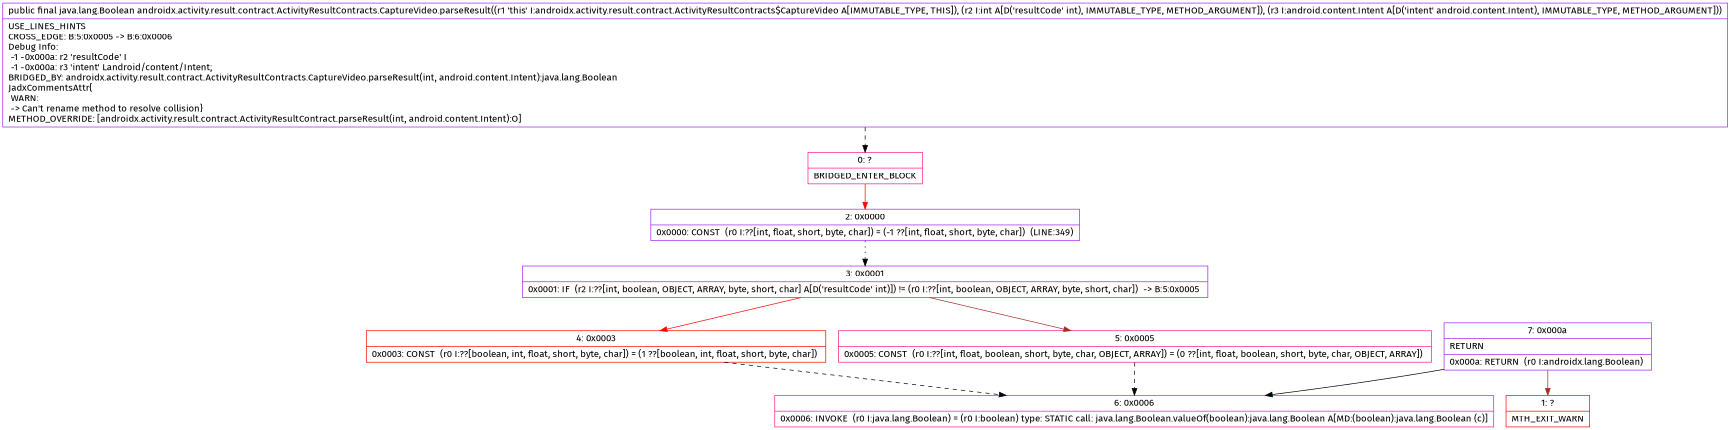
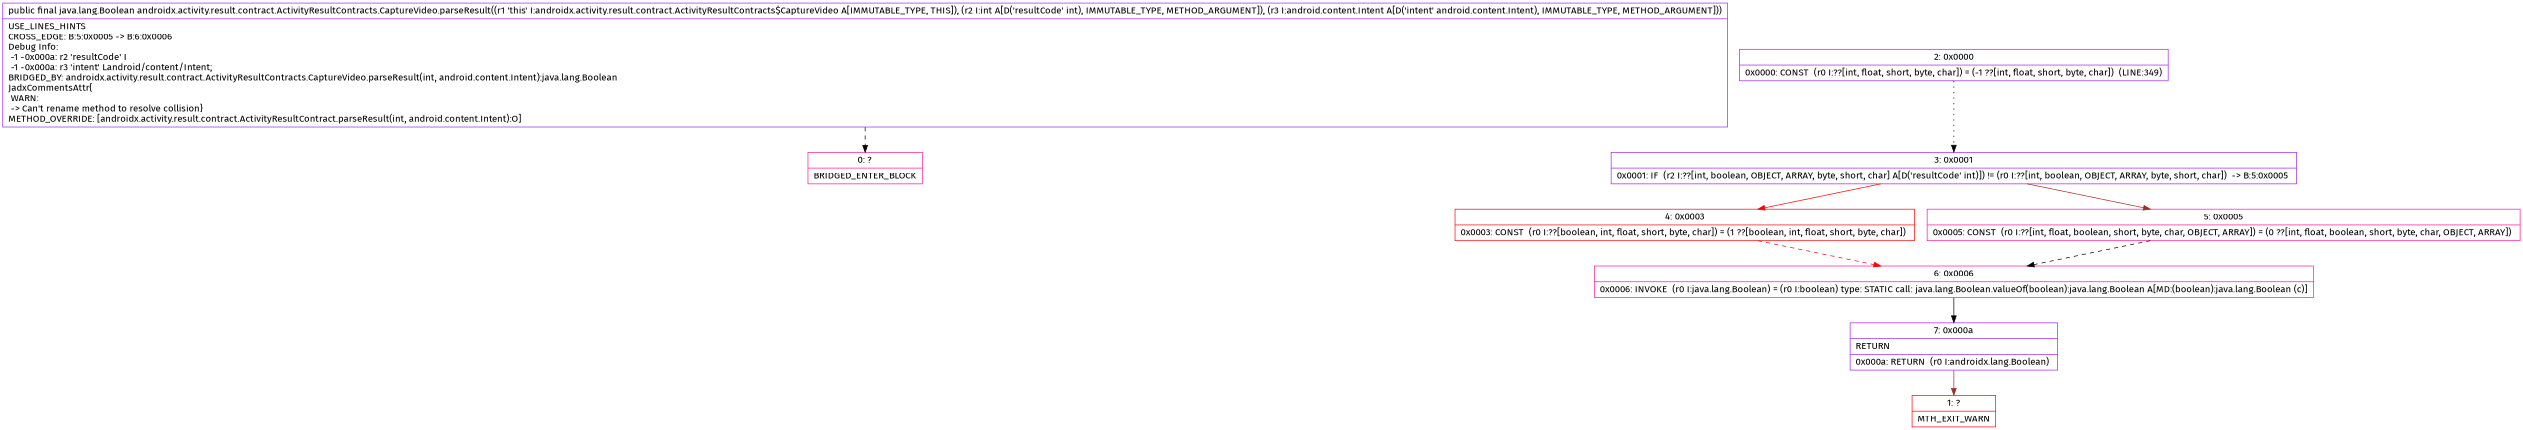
  digraph {
    fontname="Fira Sans"
    node [color=purple fontname="Fira Sans" shape=record]
    edge [color=black fontname="Fira Sans" style=solid]
    n1 [color=deeppink label="{0\:\ ?|BRIDGED_ENTER_BLOCK\l}"]
    n2 [label="{2\:\ 0x0000|0x0000: CONST  (r0 I:??[int, float, short, byte, char]) = (\-1 ??[int, float, short, byte, char])  (LINE:349)\l}"]
    n3 [label="{3\:\ 0x0001|0x0001: IF  (r2 I:??[int, boolean, OBJECT, ARRAY, byte, short, char] A[D('resultCode' int)]) != (r0 I:??[int, boolean, OBJECT, ARRAY, byte, short, char])  \-\> B:5:0x0005 \l}"]
    n4 [color=red label="{4\:\ 0x0003|0x0003: CONST  (r0 I:??[boolean, int, float, short, byte, char]) = (1 ??[boolean, int, float, short, byte, char]) \l}"]
    n5 [color=deeppink label="{5\:\ 0x0005|0x0005: CONST  (r0 I:??[int, float, boolean, short, byte, char, OBJECT, ARRAY]) = (0 ??[int, float, boolean, short, byte, char, OBJECT, ARRAY]) \l}"]
    n6 [color=deeppink label="{6\:\ 0x0006|0x0006: INVOKE  (r0 I:java.lang.Boolean) = (r0 I:boolean) type: STATIC call: java.lang.Boolean.valueOf(boolean):java.lang.Boolean A[MD:(boolean):java.lang.Boolean (c)]\l}"]
    n7 [label="{7\:\ 0x000a|RETURN\l|0x000a: RETURN  (r0 I:androidx.lang.Boolean) \l}"]
    n8 [color=red label="{1\:\ ?|MTH_EXIT_WARN\l}"]
    n9 [label="{public final java.lang.Boolean androidx.activity.result.contract.ActivityResultContracts.CaptureVideo.parseResult((r1 'this' I:androidx.activity.result.contract.ActivityResultContracts$CaptureVideo A[IMMUTABLE_TYPE, THIS]), (r2 I:int A[D('resultCode' int), IMMUTABLE_TYPE, METHOD_ARGUMENT]), (r3 I:android.content.Intent A[D('intent' android.content.Intent), IMMUTABLE_TYPE, METHOD_ARGUMENT]))  | USE_LINES_HINTS\lCROSS_EDGE: B:5:0x0005 \-\> B:6:0x0006\lDebug Info:\l  \-1 \-0x000a: r2 'resultCode' I\l  \-1 \-0x000a: r3 'intent' Landroid\/content\/Intent;\lBRIDGED_BY: androidx.activity.result.contract.ActivityResultContracts.CaptureVideo.parseResult(int, android.content.Intent):java.lang.Boolean\lJadxCommentsAttr\{\l WARN: \l \-\> Can't rename method to resolve collision\}\lMETHOD_OVERRIDE: [androidx.activity.result.contract.ActivityResultContract.parseResult(int, android.content.Intent):O]\l}"]
-   n1 -> n2 [color=red]
    n2 -> n3 [style=dotted]
    n3 -> n4 [color=red]
    n3 -> n5 [color=brown]
-   n4 -> n6 [style=dashed]
+   n4 -> n6 [color=red style=dashed]
    n5 -> n6 [style=dashed]
-   n7 -> n6
+   n6 -> n7
    n7 -> n8 [color=brown]
    n9 -> n1 [style=dashed]
  }
